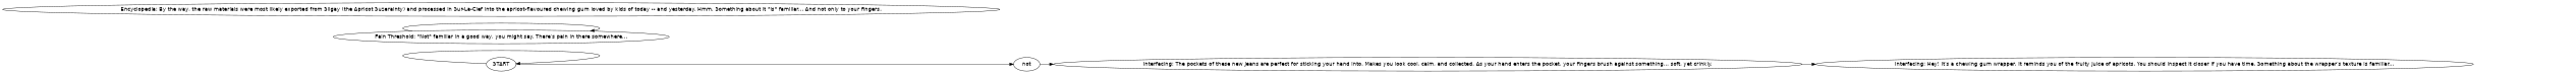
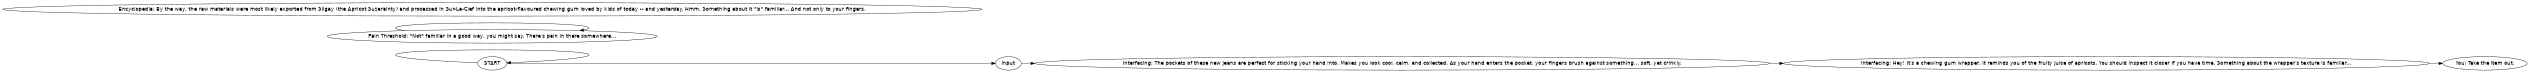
  digraph {
    fontname="DejaVu Sans"
    rankdir=LR
    node [fontname="DejaVu Sans"]
    edge [fontname="DejaVu Sans"]
    n1 [label=START]
-   n2 [label=not]
+   n2 [label=input]
    n3 [label="Interfacing: The pockets of these new jeans are perfect for sticking your hand into. Makes you look cool, calm, and collected. As your hand enters the pocket, your fingers brush against something... soft, yet crinkly."]
    n4 [label="Interfacing: Hey! It's a chewing gum wrapper. It reminds you of the fruity juice of apricots. You should inspect it closer if you have time. Something about the wrapper's texture is familiar..."]
+   n5 [label="You: Take the item out."]
    n6 [label="Pain Threshold: *Not* familiar in a good way, you might say. There's pain in there somewhere..."]
    n7 [label="Encyclopedia: By the way, the raw materials were most likely exported from Siigay (the Apricot Suzerainty) and processed in Sur-La-Clef into the apricot-flavoured chewing gum loved by kids of today -- and yesterday. Hmm. Something about it *is* familiar... And not only to your fingers."]
    n1 -> n1
    n1 -> n2
    n2 -> n3
    n3 -> n4
+   n4 -> n5
    n6 -> n6
  }
